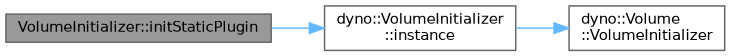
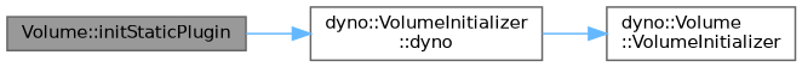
  digraph {
    rankdir=LR
    node [color=grey40 fillcolor=white fontname=Helvetica fontsize=10 shape=box style=filled]
    edge [color=steelblue1 fontname=Helvetica fontsize=10 labelfontname=Helvetica labelfontsize=10 style=solid]
-   n1 [color=gray40 fillcolor=grey60 fontcolor=black height=0.2 label="VolumeInitializer::initStaticPlugin" width=0.4]
-   n2 [height=0.2 label="dyno::VolumeInitializer\l::instance" width=0.4]
+   n1 [color=gray40 fillcolor=grey60 fontcolor=black height=0.2 label="Volume::initStaticPlugin" width=0.4]
+   n2 [height=0.2 label="dyno::VolumeInitializer\l::dyno" width=0.4]
    n3 [height=0.2 label="dyno::Volume\l::VolumeInitializer" width=0.4]
    n1 -> n2
    n2 -> n3
  }
